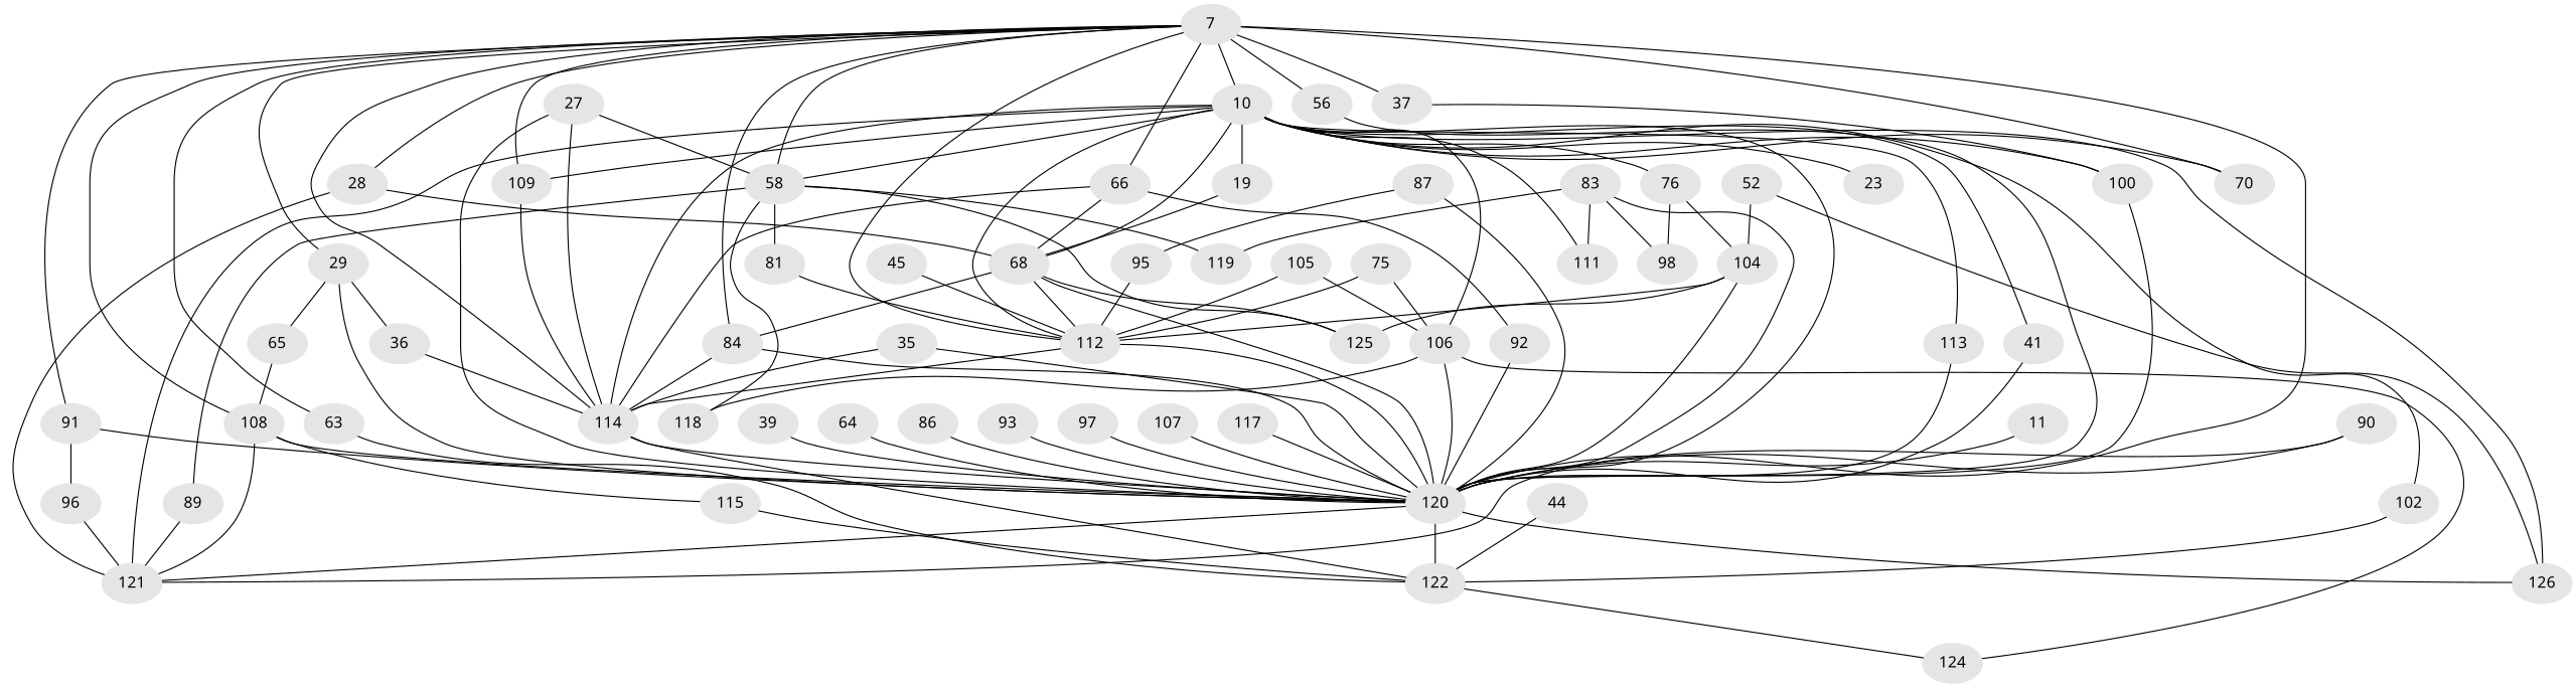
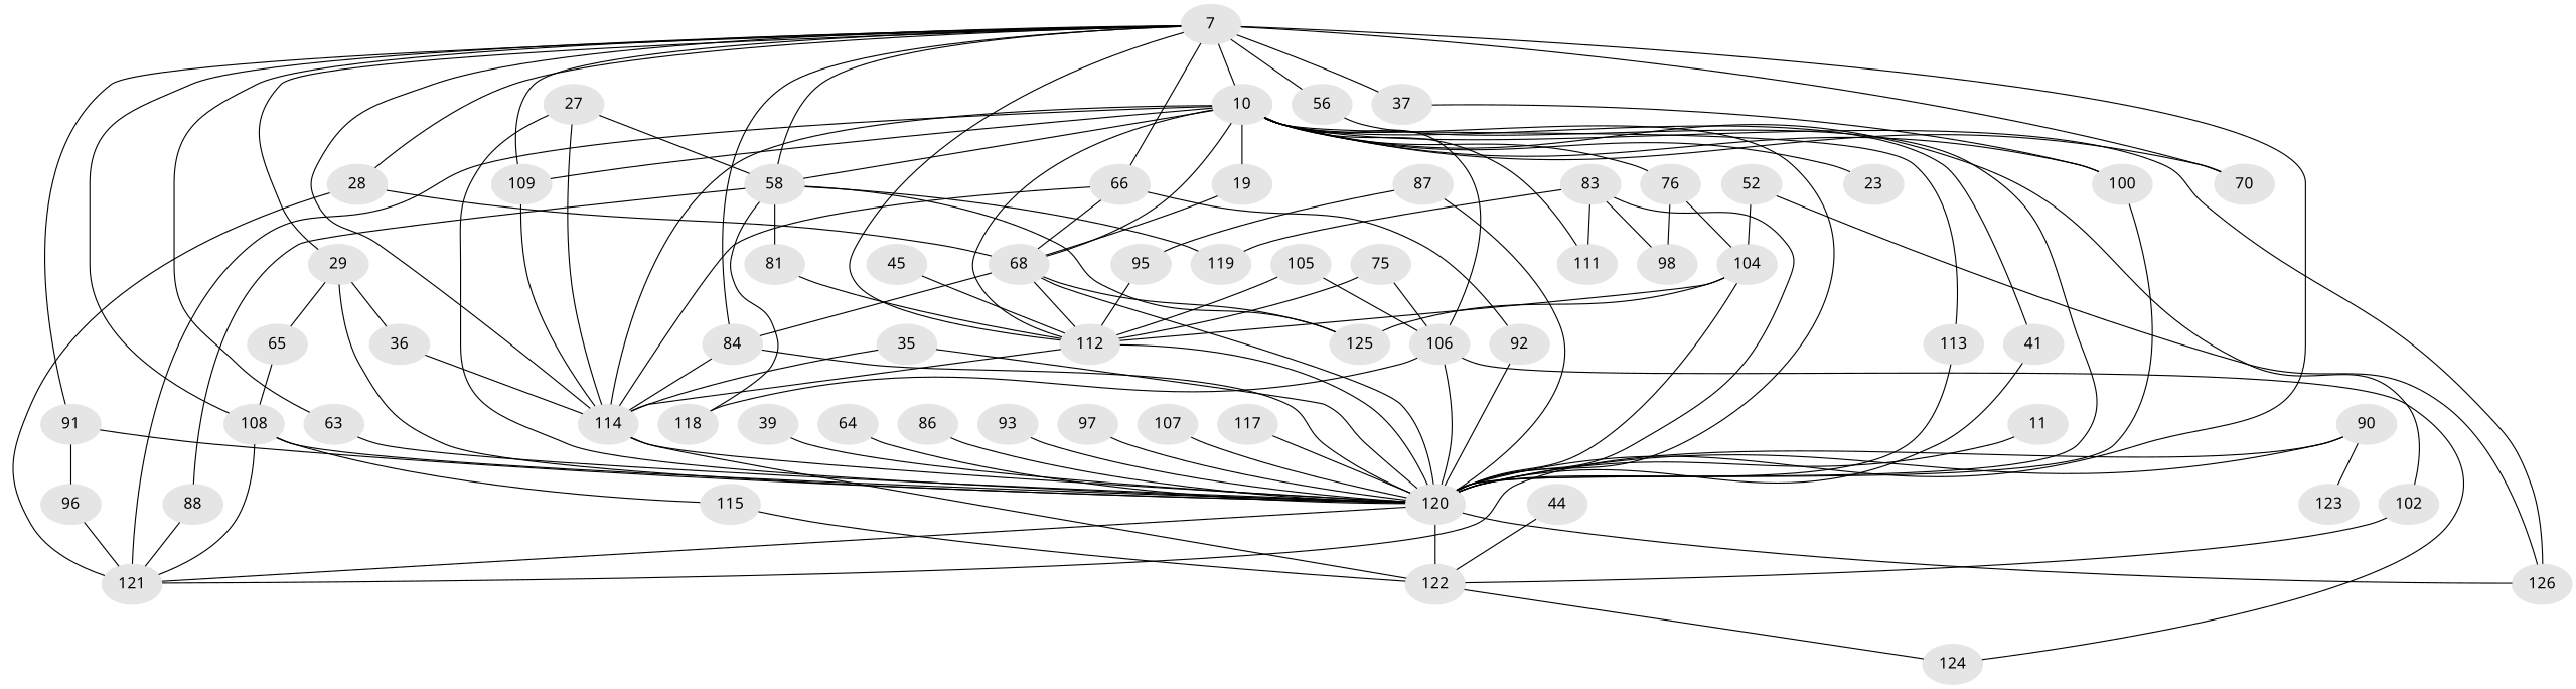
  graph {
    fontname="Noto Sans"
    node [color=gray90 fontname="Noto Sans" style=filled]
    edge [fontname="Noto Sans"]
    7 [super="+4"]
    10 [super="+6"]
    28
    29 [super="+20"]
    37
    56 [super="+38"]
    58 [super="+57"]
    63
    66 [super="+53"]
    70 [super="+49"]
    84 [super="+30+69"]
    91 [super="+34+79"]
    108 [super="+80"]
    109 [super="+59+55"]
    112 [super="+72+78+101"]
    114 [super="+60+5+110"]
    120 [super="+82+77+2+9"]
    n18 [label=76]
    19
    23
    41
    68 [super="+48+47"]
    100 [super="+85"]
    102
    106 [super="+15+103"]
    111
    113
    121 [super="+94+71"]
    126 [super="+46"]
    36
    65
    81
-   88 [label=89]
+   88
    118
    119
    125 [super="+116"]
    92
    96
    115
    122 [super="+42"]
    98
    104 [super="+50+99+89+74"]
    124
    11
    27
    35
    39
    44
    45
    52
    64
    75
    83
    86
    87 [super="+62"]
    95
    90 [super="+73+76"]
+   123
    93
    97
    105
    107
    117
    7 -- 10 [weight=4]
    7 -- 28
    7 -- 29
    7 -- 37 [weight=2]
    7 -- 56 [weight=2]
    7 -- 58 [weight=2]
    7 -- 63
    7 -- 66 [weight=2]
    7 -- 70
    7 -- 84
    7 -- 91
    7 -- 108
    7 -- 109
    7 -- 112 [weight=2]
    7 -- 114 [weight=5]
    7 -- 120 [weight=9]
    10 -- 58
    10 -- 70
    10 -- 109 [weight=3]
    10 -- 112 [weight=2]
    10 -- 114 [weight=5]
    10 -- 120 [weight=8]
    10 -- n18 [weight=2]
    10 -- 19
    10 -- 23 [weight=2]
    10 -- 41
    10 -- 68
    10 -- 100
    10 -- 102
    10 -- 106
    10 -- 111
    10 -- 113
    10 -- 121 [weight=3]
    10 -- 126 [weight=2]
    28 -- 68
    28 -- 121
    29 -- 120 [weight=3]
    29 -- 36
    29 -- 65
    37 -- 100
    56 -- 120
    58 -- 81
    58 -- 88
    58 -- 118
    58 -- 119
    58 -- 125
-   63 -- 122
+   63 -- 120
    66 -- 114
    66 -- 68
    66 -- 92
    84 -- 114
    84 -- 120
    91 -- 120 [weight=3]
    91 -- 96
    108 -- 120 [weight=2]
    108 -- 121
    108 -- 115
    109 -- 114
    112 -- 114
    112 -- 120 [weight=5]
    114 -- 120 [weight=11]
    114 -- 122
    120 -- 121
    120 -- 126
    120 -- 122 [weight=3]
    n18 -- 98
    n18 -- 104 [weight=2]
    19 -- 68
    41 -- 120
    68 -- 84
    68 -- 112
    68 -- 120 [weight=5]
    68 -- 125
    100 -- 120
    102 -- 122
    106 -- 120 [weight=3]
    106 -- 118
    106 -- 124
    113 -- 120
    36 -- 114
    65 -- 108
    81 -- 112
    88 -- 121
    92 -- 120
    96 -- 121
    115 -- 122
    122 -- 124
    104 -- 112
    104 -- 120 [weight=6]
    104 -- 125
    11 -- 120 [weight=2]
    27 -- 58
    27 -- 114
    27 -- 120
    35 -- 114
    35 -- 120
    39 -- 120 [weight=2]
    44 -- 122
    45 -- 112 [weight=2]
    52 -- 126
    52 -- 104
    64 -- 120 [weight=2]
    75 -- 112
    75 -- 106
    83 -- 120 [weight=2]
    83 -- 111
    83 -- 119
    83 -- 98
    86 -- 120 [weight=2]
    87 -- 120 [weight=3]
    87 -- 95
    95 -- 112
    90 -- 120 [weight=3]
    90 -- 121
+   90 -- 123
    93 -- 120 [weight=2]
    97 -- 120 [weight=2]
    105 -- 112
    105 -- 106
    107 -- 120 [weight=2]
    117 -- 120 [weight=2]
  }
